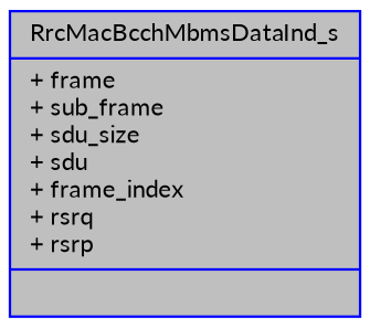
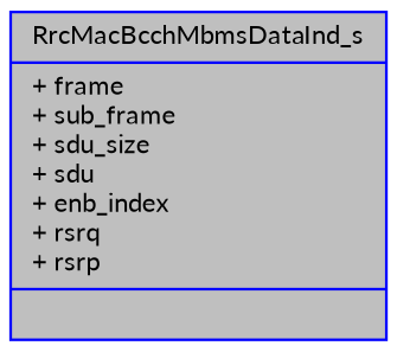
  digraph {
    fontname=Lato
-   n1 [color=blue fillcolor=grey75 fontcolor=black fontname=Lato fontsize=10 height=0.2 label="{RrcMacBcchMbmsDataInd_s\n|+ frame\l+ sub_frame\l+ sdu_size\l+ sdu\l+ frame_index\l+ rsrq\l+ rsrp\l|}" shape=record style=filled width=0.4]
+   n1 [color=blue fillcolor=grey75 fontcolor=black fontname=Lato fontsize=10 height=0.2 label="{RrcMacBcchMbmsDataInd_s\n|+ frame\l+ sub_frame\l+ sdu_size\l+ sdu\l+ enb_index\l+ rsrq\l+ rsrp\l|}" shape=record style=filled width=0.4]
  }
